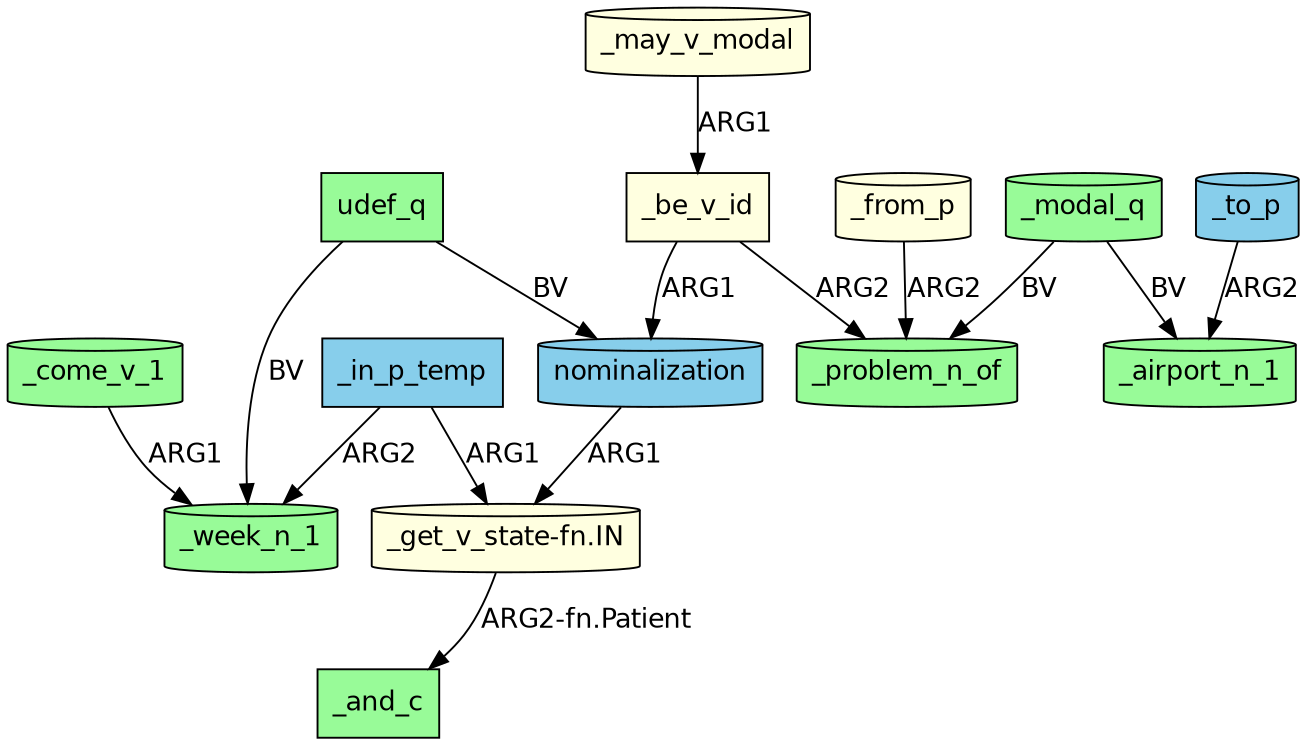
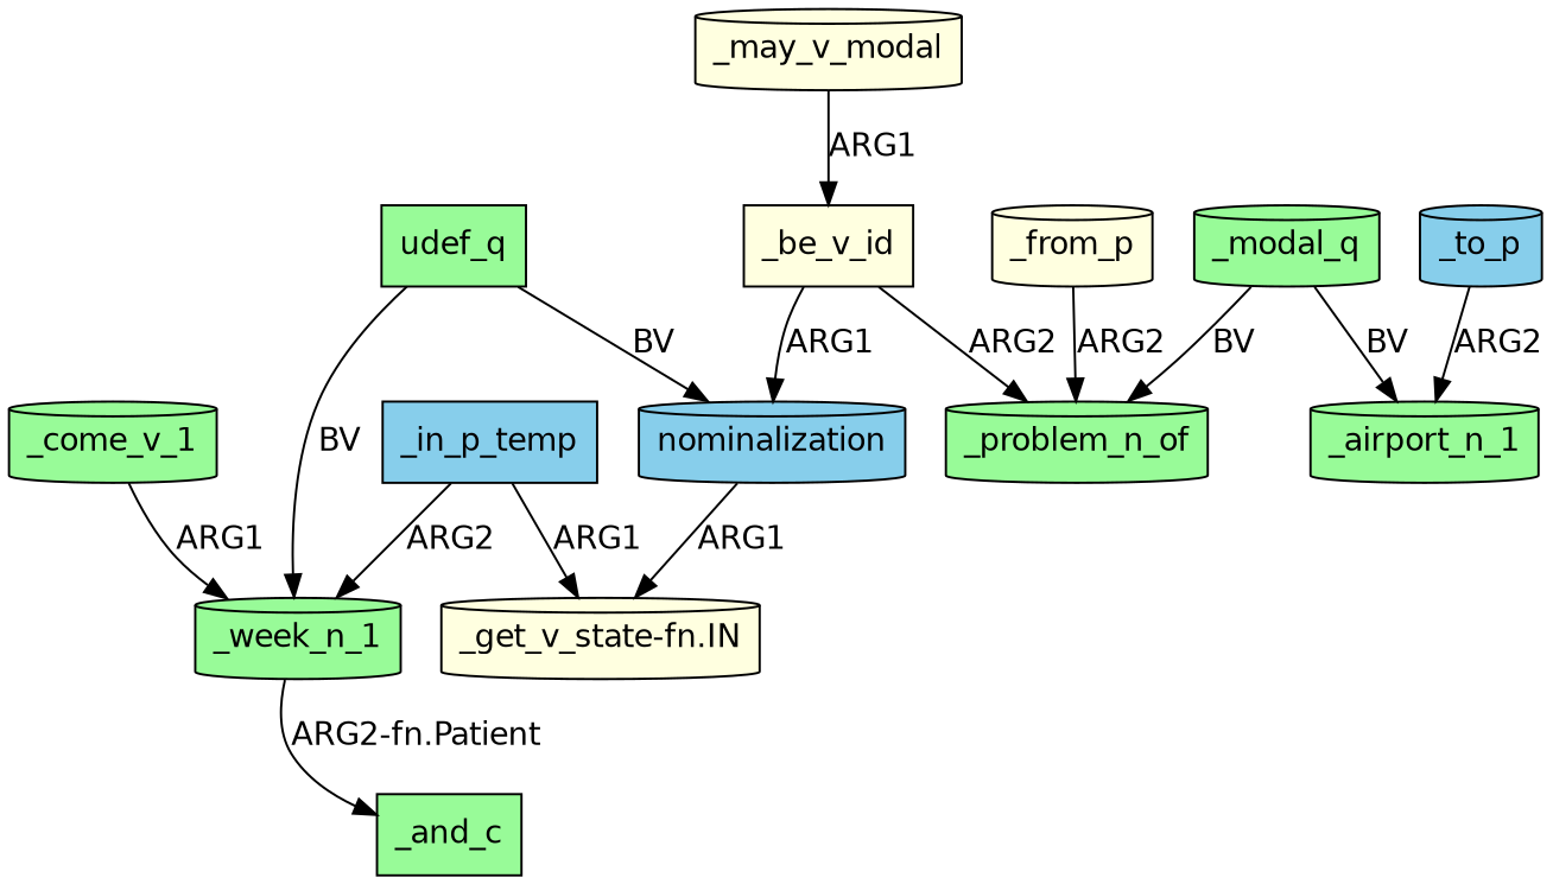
  digraph {
    fontname="DejaVu Sans"
    node [fillcolor=palegreen fontname="DejaVu Sans" shape=cylinder style=filled]
    edge [fontname="DejaVu Sans"]
    _be_v_id [fillcolor=lightyellow shape=box]
    nominalization [fillcolor=skyblue]
    _problem_n_of
    "_get_v_state-fn.IN" [fillcolor=lightyellow]
    _and_c [shape=box]
    _from_p [fillcolor=lightyellow]
    _in_p_temp [fillcolor=skyblue shape=box]
    _week_n_1
    _come_v_1
    udef_q [shape=box]
    n11 [label=_modal_q]
    _airport_n_1
    _may_v_modal [fillcolor=lightyellow]
    _to_p [fillcolor=skyblue]
    _be_v_id -> nominalization [label=ARG1]
    _be_v_id -> _problem_n_of [label=ARG2]
    nominalization -> "_get_v_state-fn.IN" [label=ARG1]
-   "_get_v_state-fn.IN" -> _and_c [label="ARG2-fn.Patient"]
+   _week_n_1 -> _and_c [label="ARG2-fn.Patient"]
    _from_p -> _problem_n_of [label=ARG2]
    _in_p_temp -> "_get_v_state-fn.IN" [label=ARG1]
    _in_p_temp -> _week_n_1 [label=ARG2]
    _come_v_1 -> _week_n_1 [label=ARG1]
    udef_q -> nominalization [label=BV]
    udef_q -> _week_n_1 [label=BV]
    n11 -> _problem_n_of [label=BV]
    n11 -> _airport_n_1 [label=BV]
    _may_v_modal -> _be_v_id [label=ARG1]
    _to_p -> _airport_n_1 [label=ARG2]
  }
